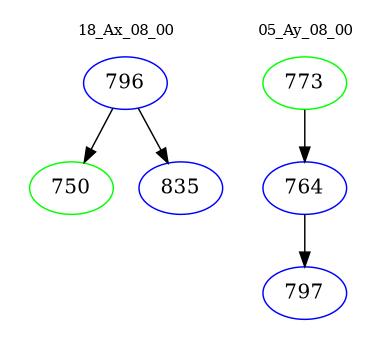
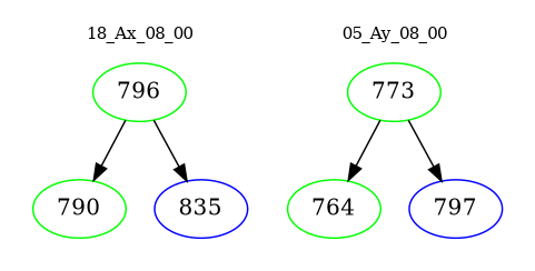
  digraph {
    node [color=blue]
    edge [color=black]
-   n1 [label=796]
-   n2 [color=green label=750]
+   n1 [color=green label=796]
+   n2 [color=green label=790]
    n3 [label=835]
-   n4 [label=764]
+   n4 [color=green label=764]
    n5 [label=797]
    n6 [color=green label=773]
    subgraph cluster_1 {
      color=white
      fontsize=10
      label="18_Ax_08_00"
      n1
      n2
      n3
    }
    subgraph cluster_2 {
      color=white
      fontsize=10
      label="05_Ay_08_00"
      n4
      n5
      n6
    }
    n1 -> n2
    n1 -> n3
-   n4 -> n5
+   n6 -> n5
    n6 -> n4
  }
